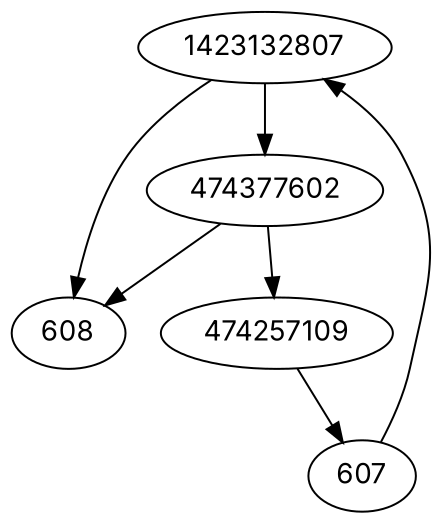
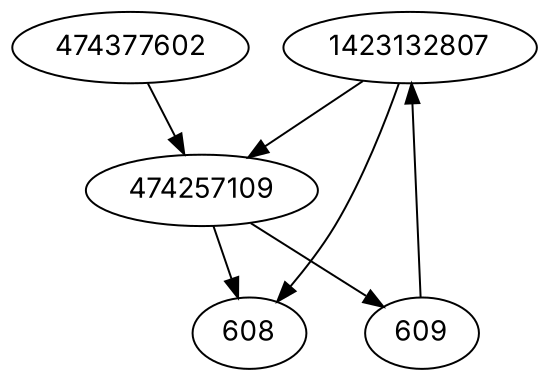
  strict digraph {
    fontname=Inter
    node [fontname=Inter]
    edge [fontname=Inter]
    1423132807
    608
    n3 [label=474257109]
    474377602
-   607
+   607 [label=609]
    1423132807 -> 608
-   1423132807 -> 474377602
-   474377602 -> 608
+   1423132807 -> n3
+   n3 -> 608
    n3 -> 607
    474377602 -> n3
    607 -> 1423132807
  }
